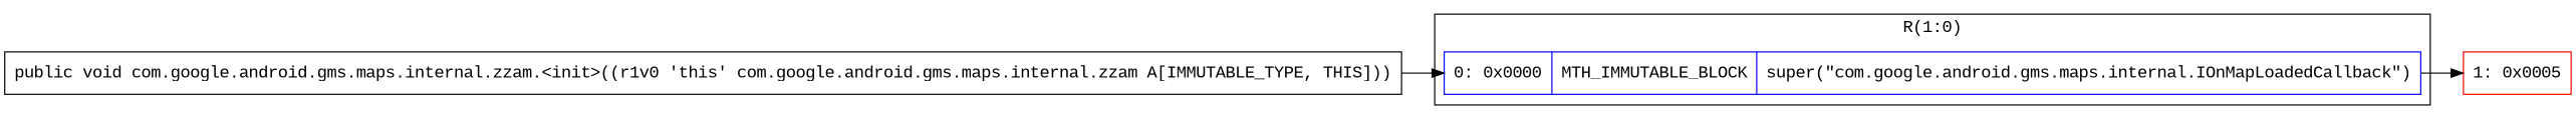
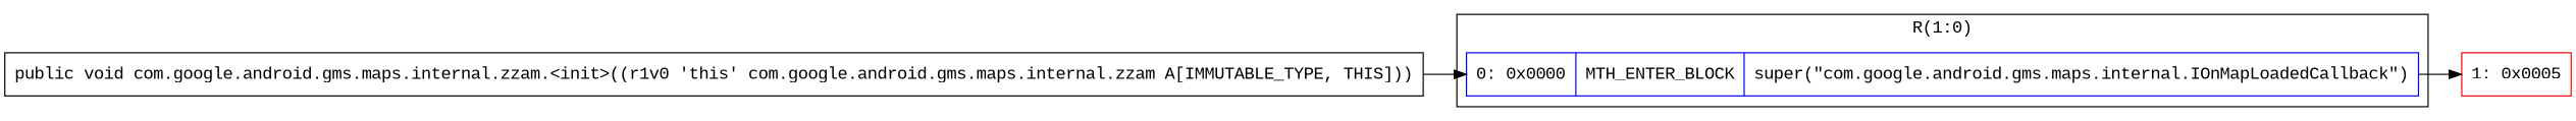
  digraph {
    rankdir=LR
    fontname="Liberation Mono"
    node [shape=record fontname="Liberation Mono"]
    edge [fontname="Liberation Mono"]
-   n1 [color=blue label="{0\:\ 0x0000|MTH_IMMUTABLE_BLOCK\l|super(\"com.google.android.gms.maps.internal.IOnMapLoadedCallback\")\l}"]
+   n1 [color=blue label="{0\:\ 0x0000|MTH_ENTER_BLOCK\l|super(\"com.google.android.gms.maps.internal.IOnMapLoadedCallback\")\l}"]
    n2 [color=red label="{1\:\ 0x0005}"]
    n3 [label="{public void com.google.android.gms.maps.internal.zzam.\<init\>((r1v0 'this' com.google.android.gms.maps.internal.zzam A[IMMUTABLE_TYPE, THIS])) }"]
    subgraph cluster_1 {
      label="R(1:0)"
      n1
    }
    n1 -> n2
    n3 -> n1
  }
